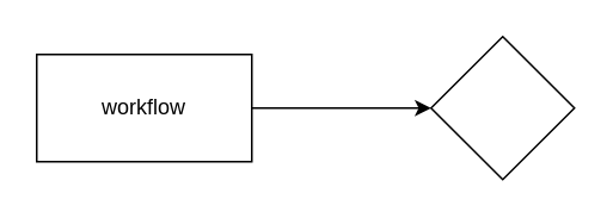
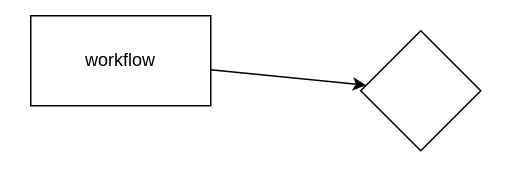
  <mxCell id="0" />
  <mxCell id="1" parent="0" />
  <mxCell id="2" value="" style="edgeStyle=none;html=1;" edge="1" parent="1" source="3" target="4"><mxGeometry relative="1" as="geometry" /></mxCell>
- <mxCell id="3" value="workflow" style="rounded=0;whiteSpace=wrap;html=1;" vertex="1" parent="1"><mxGeometry x="20" y="30" width="120" height="60" as="geometry" /></mxCell>
+ <mxCell id="3" value="workflow" style="rounded=0;whiteSpace=wrap;html=1;" vertex="1" parent="1"><mxGeometry x="20" y="10" width="120" height="60" as="geometry" /></mxCell>
  <mxCell id="4" value="" style="rhombus;whiteSpace=wrap;html=1;rounded=0;" vertex="1" parent="1"><mxGeometry x="240" y="20" width="80" height="80" as="geometry" /></mxCell>
